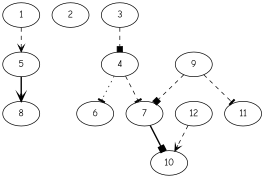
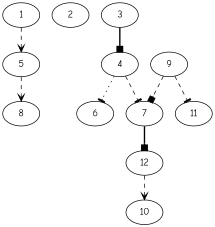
  digraph {
    fontname="Comic Neue"
    node [alpha=0.15 fontname="Comic Neue"]
    edge [arrowhead=vee fontname="Comic Neue" style=dashed]
    1 [expect_size=1544800244737592]
    5 [expect_size=1206934665428992000]
    8 [alpha=0.16 expect_size=41651148452528128000]
    2 [expect_size=29389464008000536576]
    3 [alpha=0.11 expect_size=29319857411675127808]
    4 [alpha=0.09 expect_size=1547164031534882]
    6 [alpha=0.00 expect_size=116777761364695318528]
    7 [alpha=0.20 expect_size=128944520535843274752]
    10 [alpha=0.04 expect_size=175066553885281746944]
    9 [alpha=0.18 expect_size=140627337135408608]
    11 [alpha=0.03 expect_size=188922627664904192000]
    12 [alpha=0.05 expect_size=909553240884915]
    1 -> 5
-   5 -> 8 [style=bold]
-   3 -> 4 [arrowhead=box]
+   5 -> 8
+   3 -> 4 [arrowhead=box style=bold]
    4 -> 6 [arrowhead=tee style=dotted]
    4 -> 7 [arrowhead=tee]
-   7 -> 10 [arrowhead=box style=bold]
+   7 -> 12 [arrowhead=box style=bold]
    9 -> 7 [arrowhead=box]
    9 -> 11 [arrowhead=tee]
    12 -> 10
  }
